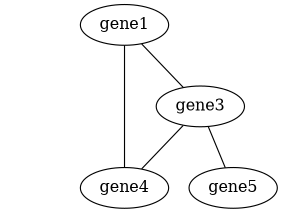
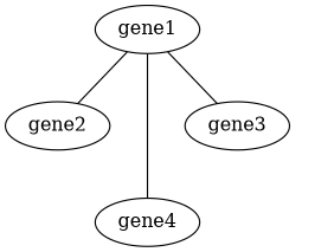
  strict graph {
    gene1
+   gene2
    gene3
    gene4
-   gene5
+   gene1 -- gene2
    gene1 -- gene3
    gene1 -- gene4
-   gene3 -- gene4
-   gene3 -- gene5
  }
